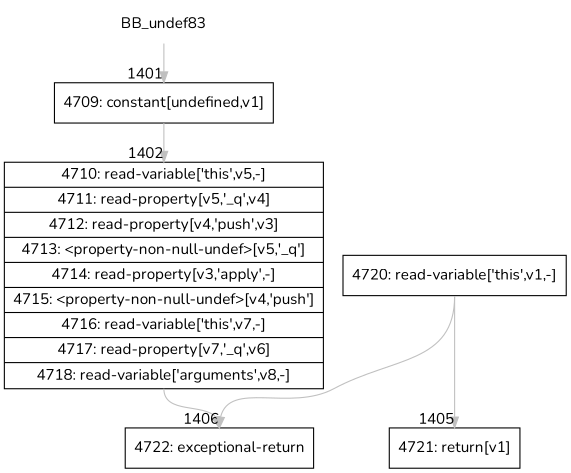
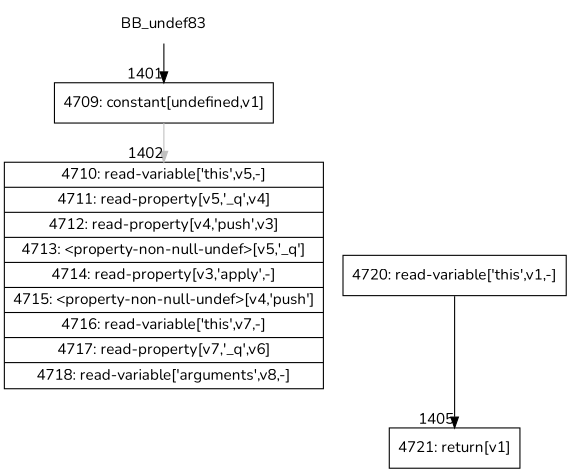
  digraph {
    fontname=Nunito
    rankdir=TD
    node [fontname=Nunito shape=record]
    edge [fontname=Nunito headport=n tailport=s color=gray]
    n1 [label=BB_undef83 shape=none]
    n2 [label="{4709: constant[undefined,v1]}"]
    n3 [label="{4710: read-variable['this',v5,-]|4711: read-property[v5,'_q',v4]|4712: read-property[v4,'push',v3]|4713: \<property-non-null-undef\>[v5,'_q']|4714: read-property[v3,'apply',-]|4715: \<property-non-null-undef\>[v4,'push']|4716: read-variable['this',v7,-]|4717: read-property[v7,'_q',v6]|4718: read-variable['arguments',v8,-]}"]
-   n4 [label="{4722: exceptional-return}"]
    n5 [label="{4720: read-variable['this',v1,-]}"]
    n6 [label="{4721: return[v1]}"]
-   n1 -> n2 [headlabel="    1401"]
+   n1 -> n2 [headlabel="    1401" color=""]
    n2 -> n3 [headlabel="      1402"]
-   n3 -> n4 [headlabel="      1406"]
-   n5 -> n4
-   n5 -> n6 [headlabel="      1405"]
+   n5 -> n6 [headlabel="      1405" color=""]
  }
